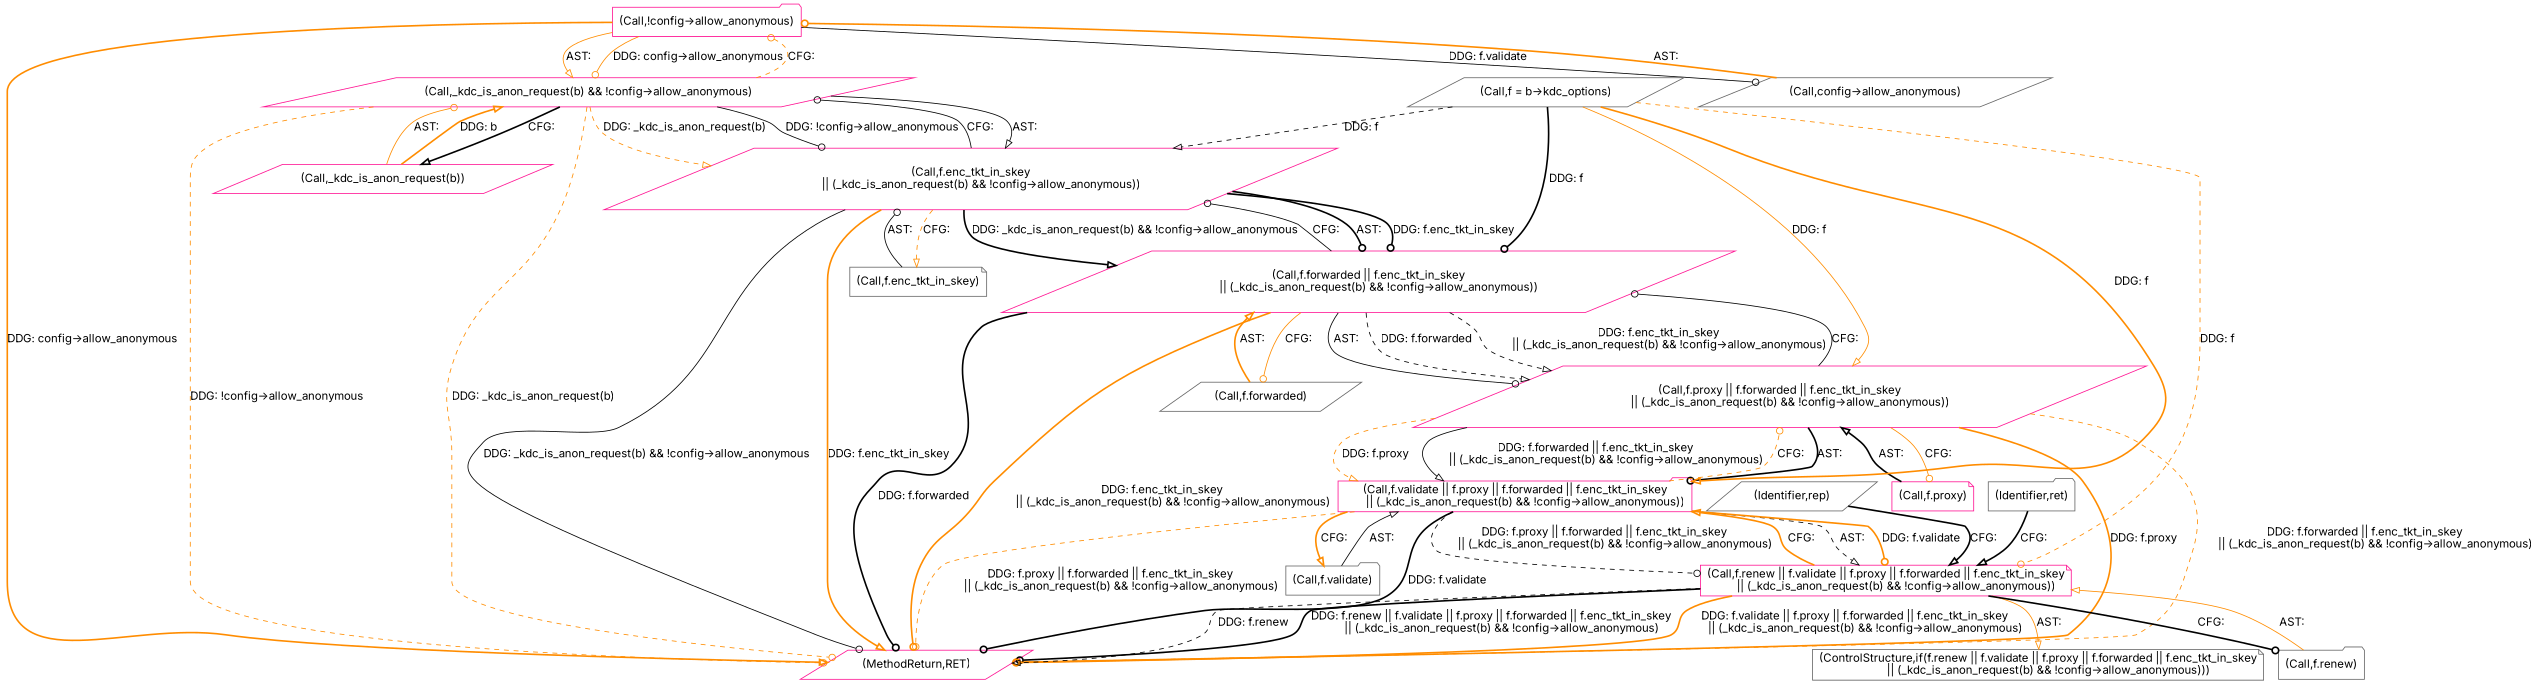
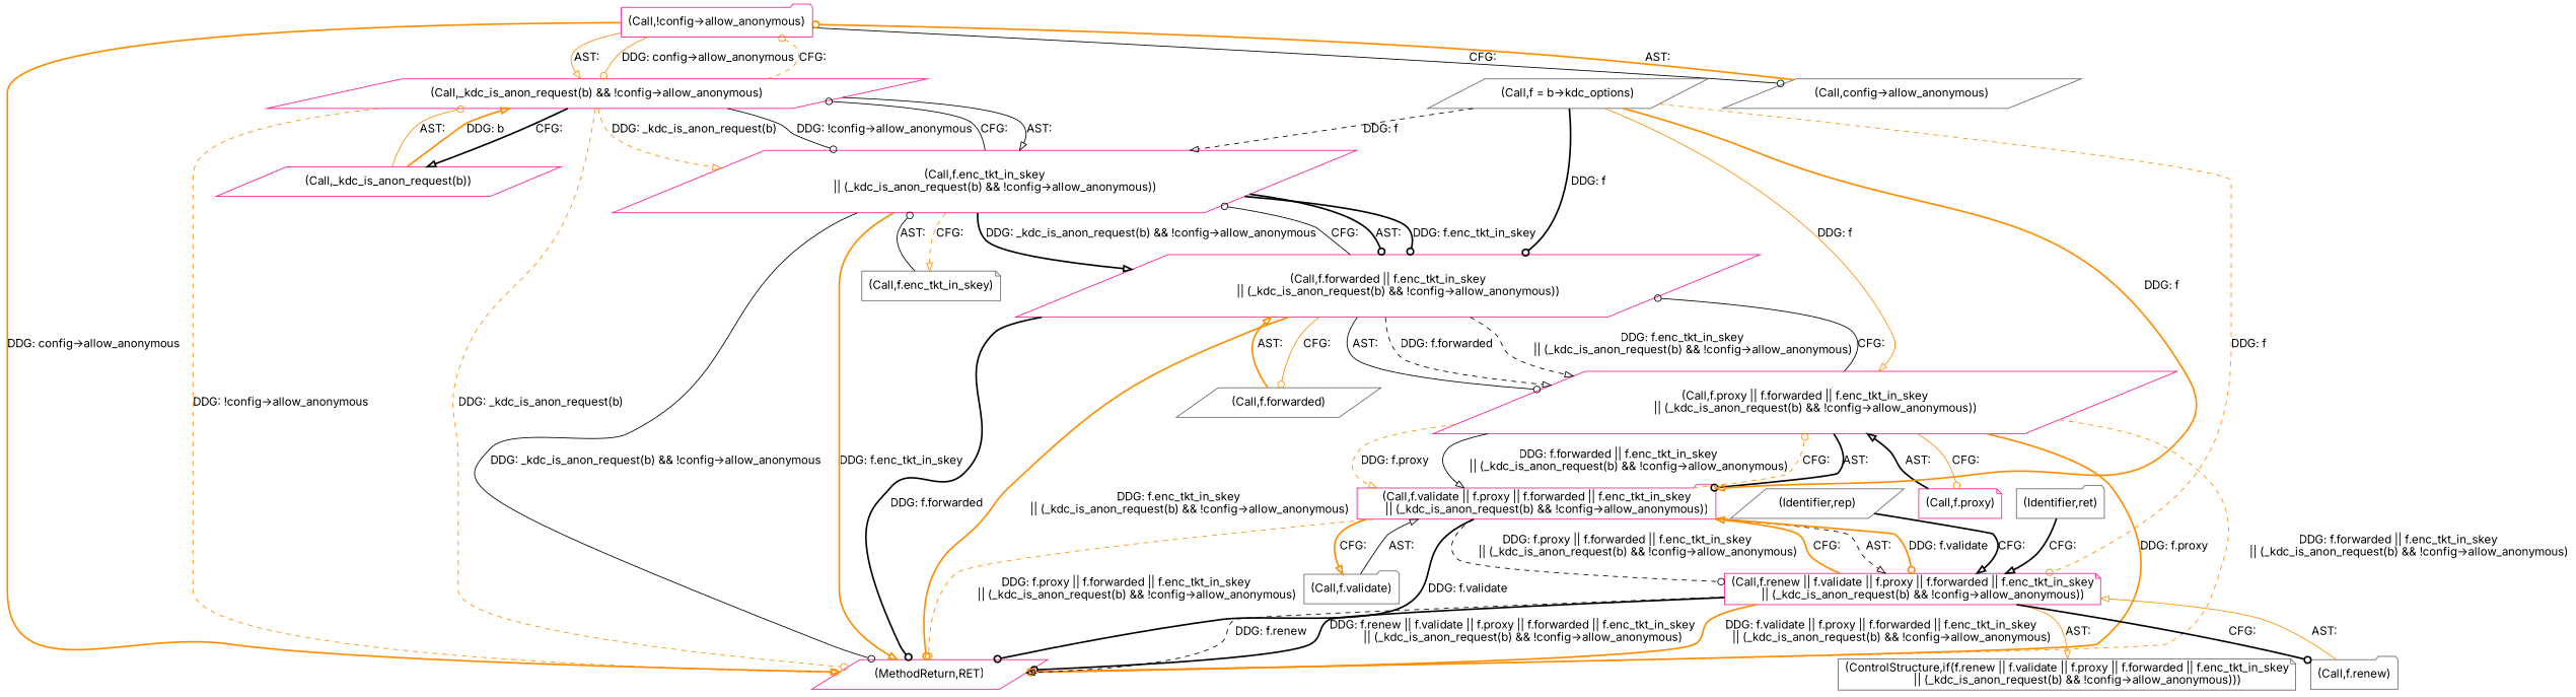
  digraph {
    fontname=Inter
    node [color=deeppink fontname=Inter shape=parallelogram]
    edge [arrowhead=odot color=darkorange fontname=Inter style=bold]
    n1 [label="(Call,!config->allow_anonymous)" shape=folder]
    n2 [label="(Call,_kdc_is_anon_request(b) && !config->allow_anonymous)"]
    n3 [color=gray40 label="(Call,config->allow_anonymous)"]
    n4 [label="(MethodReturn,RET)"]
    n5 [label="(Call,f.enc_tkt_in_skey\n       || (_kdc_is_anon_request(b) && !config->allow_anonymous))"]
    n6 [label="(Call,_kdc_is_anon_request(b))"]
    n7 [label="(Call,f.forwarded || f.enc_tkt_in_skey\n       || (_kdc_is_anon_request(b) && !config->allow_anonymous))"]
    n8 [color=gray40 label="(Call,f.enc_tkt_in_skey)" shape=note]
    n9 [label="(Call,f.proxy || f.forwarded || f.enc_tkt_in_skey\n       || (_kdc_is_anon_request(b) && !config->allow_anonymous))"]
    n10 [color=gray40 label="(Call,f.forwarded)"]
    n11 [label="(Call,f.validate || f.proxy || f.forwarded || f.enc_tkt_in_skey\n       || (_kdc_is_anon_request(b) && !config->allow_anonymous))" shape=folder]
    n12 [label="(Call,f.proxy)" shape=note]
    n13 [label="(Call,f.renew || f.validate || f.proxy || f.forwarded || f.enc_tkt_in_skey\n       || (_kdc_is_anon_request(b) && !config->allow_anonymous))" shape=note]
    n14 [color=gray40 label="(Call,f.validate)" shape=folder]
    n15 [color=gray40 label="(ControlStructure,if(f.renew || f.validate || f.proxy || f.forwarded || f.enc_tkt_in_skey\n       || (_kdc_is_anon_request(b) && !config->allow_anonymous)))" shape=note]
    n16 [color=gray40 label="(Call,f.renew)" shape=folder]
    n17 [color=gray40 label="(Identifier,ret)" shape=folder]
    n18 [color=gray40 label="(Identifier,rep)"]
    n19 [color=gray40 label="(Call,f = b->kdc_options)"]
    n1 -> n2 [arrowhead=onormal label="AST: " style=solid]
    n1 -> n2 [label="DDG: config->allow_anonymous" style=solid]
-   n1 -> n3 [color=black label="DDG: f.validate" style=solid]
+   n1 -> n3 [color=black label="CFG: " style=solid]
    n1 -> n4 [arrowhead=onormal label="DDG: config->allow_anonymous"]
    n2 -> n1 [label="CFG: " style=dashed]
    n2 -> n4 [label="DDG: _kdc_is_anon_request(b)" style=dashed]
    n2 -> n4 [label="DDG: !config->allow_anonymous" style=dashed]
    n2 -> n5 [arrowhead=onormal color=black label="AST: " style=solid]
    n2 -> n5 [arrowhead=onormal label="DDG: _kdc_is_anon_request(b)" style=dashed]
    n2 -> n5 [color=black label="DDG: !config->allow_anonymous" style=solid]
    n2 -> n6 [arrowhead=onormal color=black label="CFG: "]
    n3 -> n1 [label="AST: "]
    n5 -> n2 [color=black label="CFG: " style=solid]
    n5 -> n4 [color=black label="DDG: _kdc_is_anon_request(b) && !config->allow_anonymous" style=solid]
    n5 -> n4 [arrowhead=onormal label="DDG: f.enc_tkt_in_skey"]
    n5 -> n7 [color=black label="AST: "]
    n5 -> n7 [color=black label="DDG: f.enc_tkt_in_skey"]
    n5 -> n7 [arrowhead=onormal color=black label="DDG: _kdc_is_anon_request(b) && !config->allow_anonymous"]
    n5 -> n8 [arrowhead=onormal label="CFG: " style=dashed]
    n6 -> n2 [label="AST: " style=solid]
    n6 -> n2 [arrowhead=onormal label="DDG: b"]
    n7 -> n4 [color=black label="DDG: f.forwarded"]
    n7 -> n4 [label="DDG: f.enc_tkt_in_skey\n       || (_kdc_is_anon_request(b) && !config->allow_anonymous)"]
    n7 -> n5 [color=black label="CFG: " style=solid]
    n7 -> n9 [color=black label="AST: " style=solid]
    n7 -> n9 [arrowhead=onormal color=black label="DDG: f.forwarded" style=dashed]
    n7 -> n9 [arrowhead=onormal color=black label="DDG: f.enc_tkt_in_skey\n       || (_kdc_is_anon_request(b) && !config->allow_anonymous)" style=dashed]
    n7 -> n10 [label="CFG: " style=solid]
    n8 -> n5 [color=black label="AST: " style=solid]
    n9 -> n4 [label="DDG: f.forwarded || f.enc_tkt_in_skey\n       || (_kdc_is_anon_request(b) && !config->allow_anonymous)" style=dashed]
    n9 -> n4 [label="DDG: f.proxy"]
    n9 -> n7 [color=black label="CFG: " style=solid]
    n9 -> n11 [color=black label="AST: "]
    n9 -> n11 [arrowhead=onormal label="DDG: f.proxy" style=dashed]
    n9 -> n11 [arrowhead=onormal color=black label="DDG: f.forwarded || f.enc_tkt_in_skey\n       || (_kdc_is_anon_request(b) && !config->allow_anonymous)" style=solid]
    n9 -> n12 [label="CFG: " style=solid]
    n10 -> n7 [arrowhead=onormal label="AST: "]
    n11 -> n4 [color=black label="DDG: f.validate"]
    n11 -> n4 [label="DDG: f.proxy || f.forwarded || f.enc_tkt_in_skey\n       || (_kdc_is_anon_request(b) && !config->allow_anonymous)" style=dashed]
    n11 -> n9 [label="CFG: " style=dashed]
    n11 -> n13 [arrowhead=onormal color=black label="AST: " style=dashed]
    n11 -> n13 [label="DDG: f.validate"]
    n11 -> n13 [color=black label="DDG: f.proxy || f.forwarded || f.enc_tkt_in_skey\n       || (_kdc_is_anon_request(b) && !config->allow_anonymous)" style=dashed]
    n11 -> n14 [arrowhead=onormal label="CFG: "]
    n12 -> n9 [arrowhead=onormal color=black label="AST: "]
    n13 -> n4 [color=black label="DDG: f.renew || f.validate || f.proxy || f.forwarded || f.enc_tkt_in_skey\n       || (_kdc_is_anon_request(b) && !config->allow_anonymous)"]
    n13 -> n4 [label="DDG: f.validate || f.proxy || f.forwarded || f.enc_tkt_in_skey\n       || (_kdc_is_anon_request(b) && !config->allow_anonymous)"]
    n13 -> n4 [arrowhead=onormal color=black label="DDG: f.renew" style=dashed]
    n13 -> n11 [arrowhead=onormal label="CFG: "]
    n13 -> n15 [arrowhead=onormal label="AST: " style=solid]
    n13 -> n16 [color=black label="CFG: "]
    n14 -> n11 [arrowhead=onormal color=black label="AST: " style=solid]
    n16 -> n13 [arrowhead=onormal label="AST: " style=solid]
    n17 -> n13 [arrowhead=onormal color=black label="CFG: "]
    n18 -> n13 [arrowhead=onormal color=black label="CFG: "]
    n19 -> n5 [arrowhead=onormal color=black label="DDG: f" style=dashed]
    n19 -> n7 [color=black label="DDG: f"]
    n19 -> n9 [arrowhead=onormal label="DDG: f" style=solid]
    n19 -> n11 [arrowhead=onormal label="DDG: f"]
    n19 -> n13 [label="DDG: f" style=dashed]
  }
